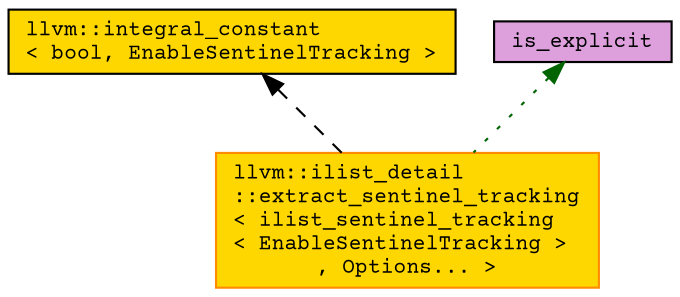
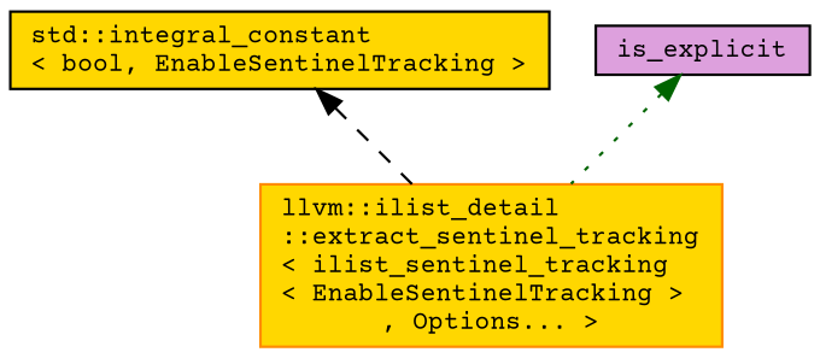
  digraph {
    fontname="Courier Prime"
    node [color=black fillcolor=gold fontname="Courier Prime" fontsize=10 shape=record style=filled]
    edge [dir=back fontname="Courier Prime" fontsize=10 labelfontname=Helvetica labelfontsize=10]
    n1 [color=darkorange fontcolor=black height=0.2 label="llvm::ilist_detail\l::extract_sentinel_tracking\l\< ilist_sentinel_tracking\l\< EnableSentinelTracking \>\l, Options... \>" width=0.4]
-   n2 [height=0.2 label="llvm::integral_constant\l\< bool, EnableSentinelTracking \>" width=0.4]
+   n2 [height=0.2 label="std::integral_constant\l\< bool, EnableSentinelTracking \>" width=0.4]
    n3 [height=0.2 label=is_explicit width=0.4 fillcolor=plum]
    n2 -> n1 [color=black style=dashed]
    n3 -> n1 [color=darkgreen style=dotted]
  }
